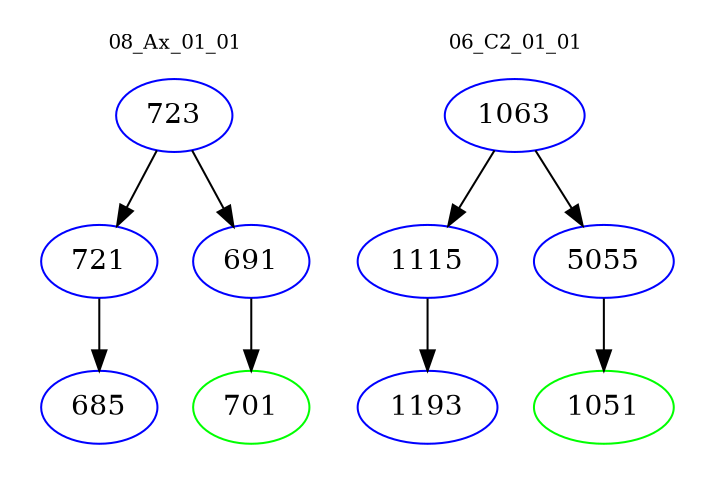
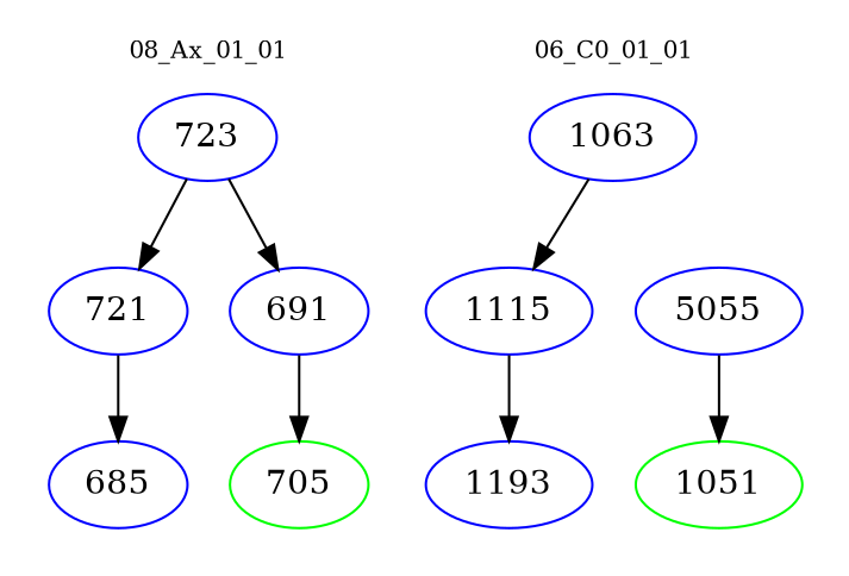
  digraph {
    node [color=blue]
    edge [color=black]
    n1 [label=723]
    n2 [label=721]
    n3 [label=691]
    n4 [label=685]
-   n5 [color=green label=701]
+   n5 [color=green label=705]
    n6 [label=1063]
    n7 [label=1115]
    n8 [label=5055]
    n9 [label=1193]
    n10 [color=green label=1051]
    subgraph cluster_1 {
      color=white
      fontsize=10
      label="08_Ax_01_01"
      n1
      n2
      n3
      n4
      n5
    }
    subgraph cluster_2 {
      color=white
      fontsize=10
-     label="06_C2_01_01"
+     label="06_C0_01_01"
      n6
      n7
      n8
      n9
      n10
    }
    n1 -> n2
    n1 -> n3
    n2 -> n4
    n3 -> n5
    n6 -> n7
-   n6 -> n8
    n7 -> n9
    n8 -> n10
  }
